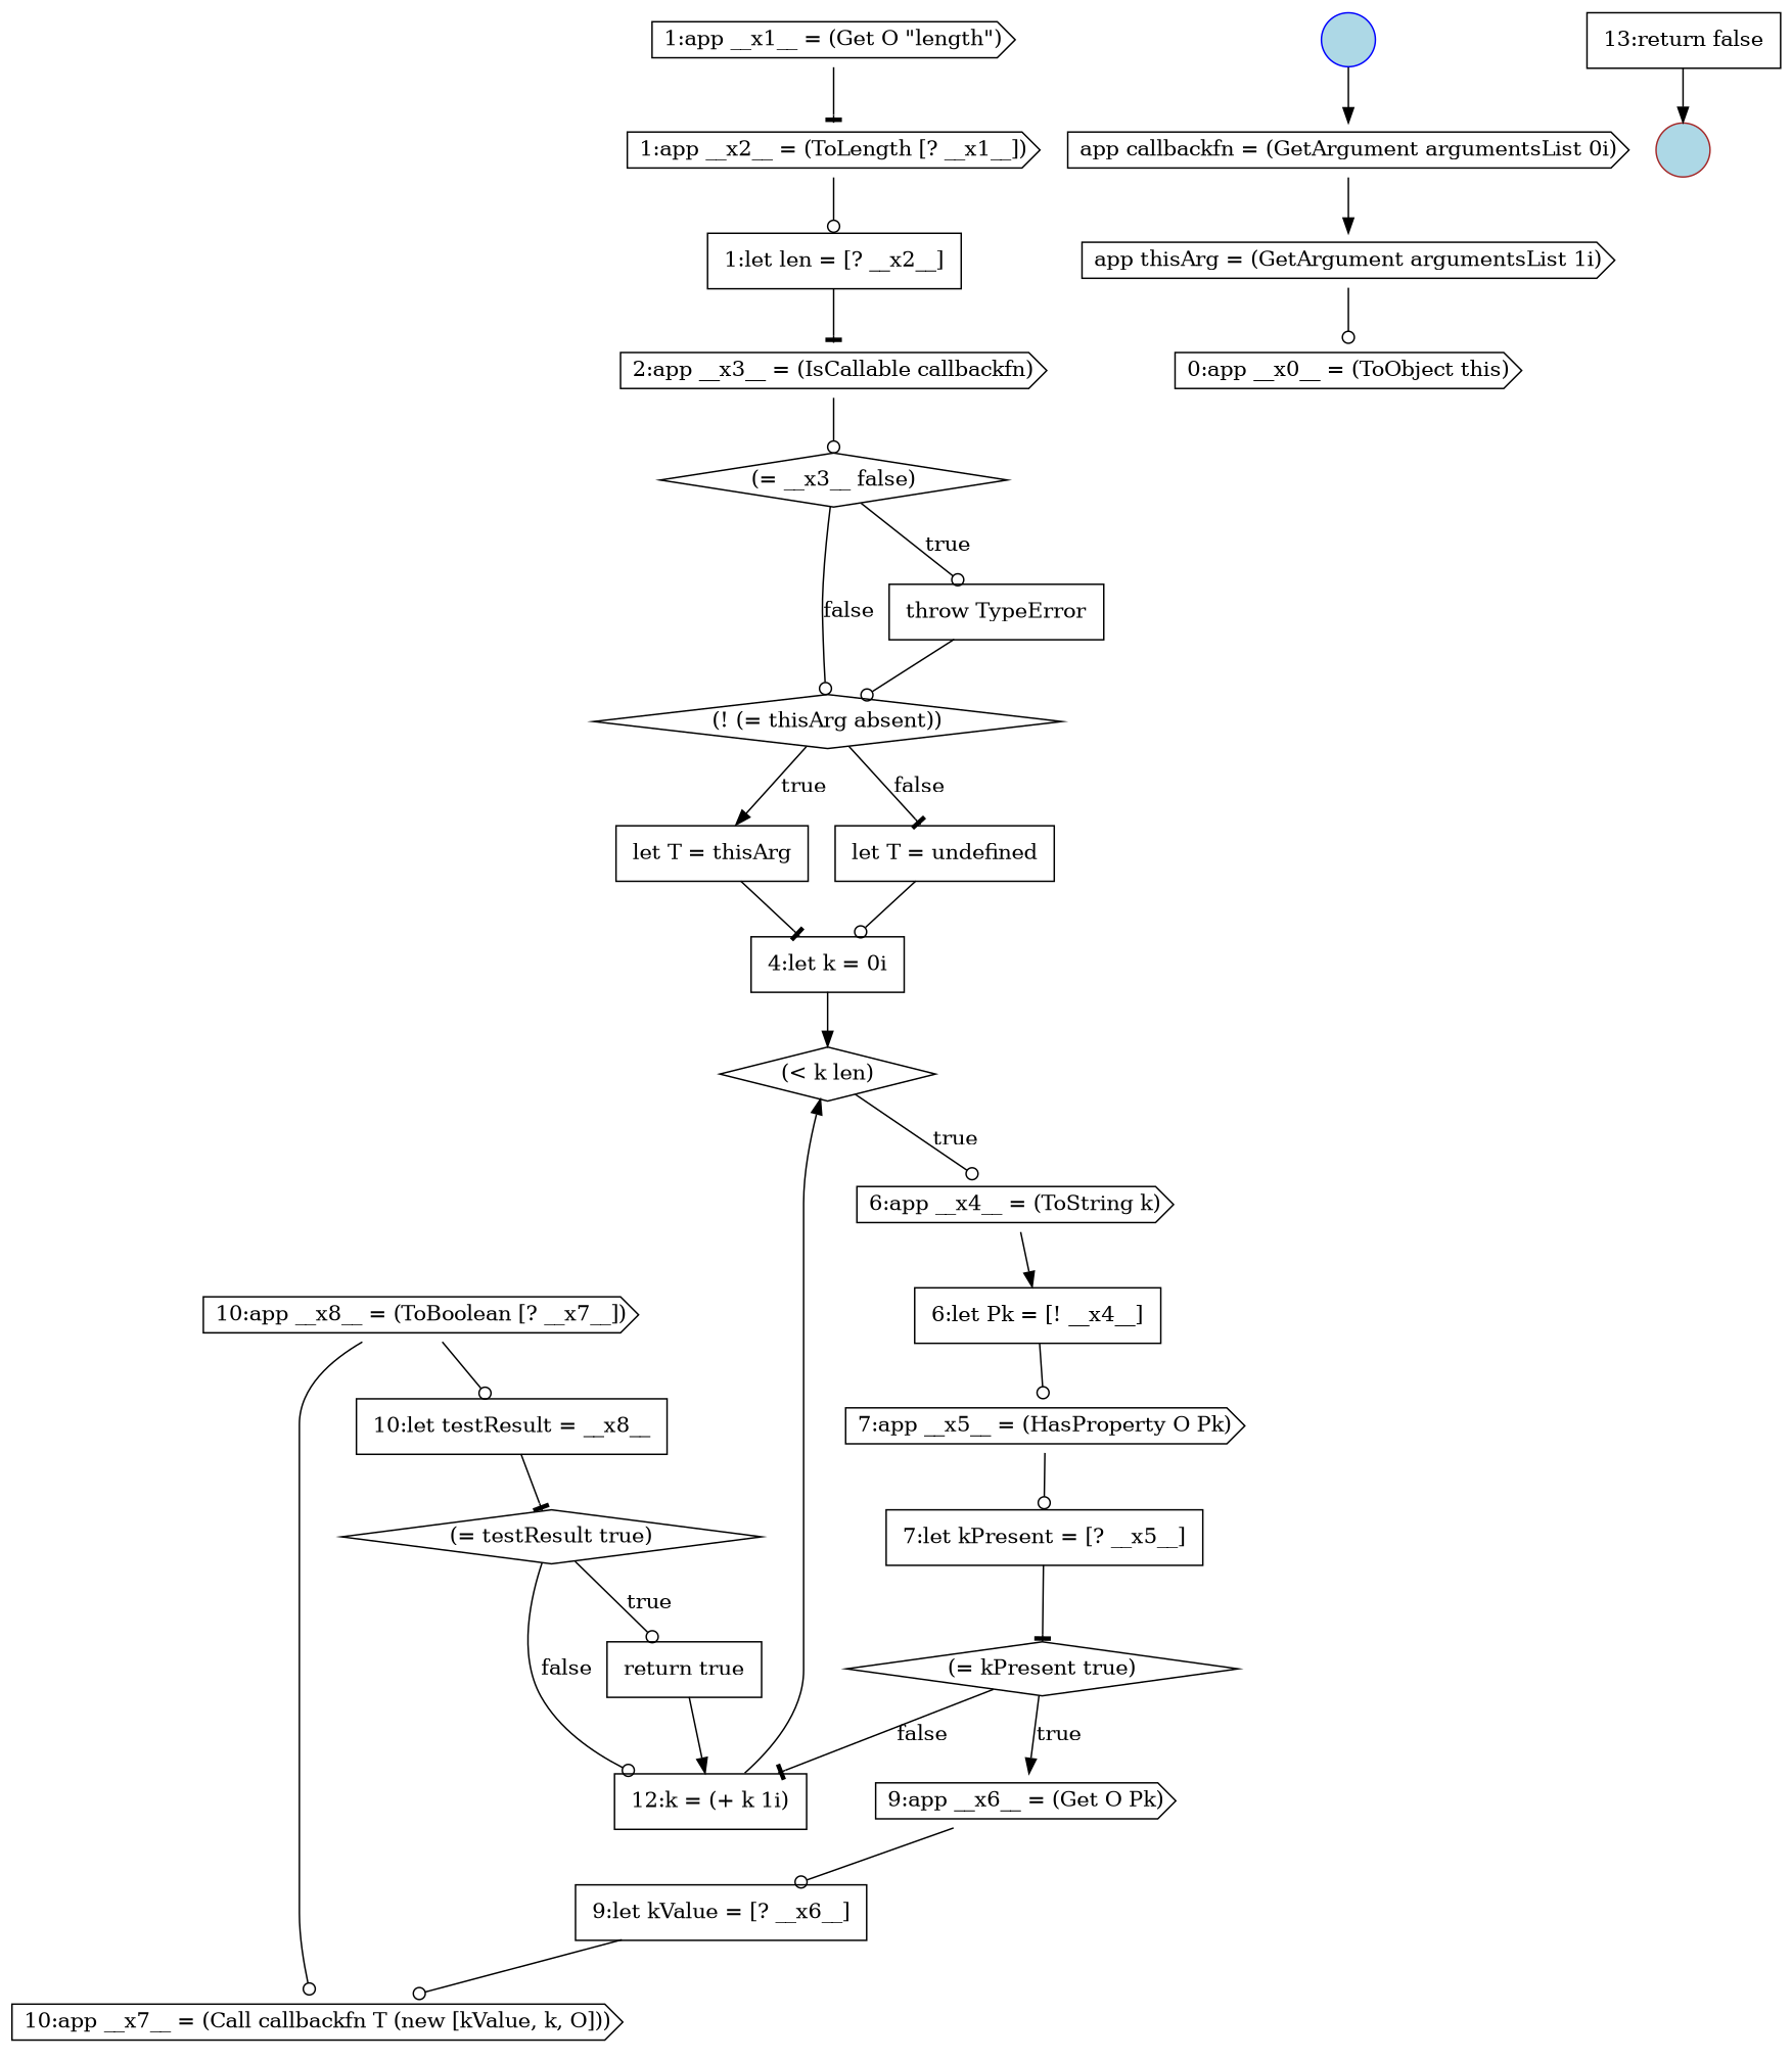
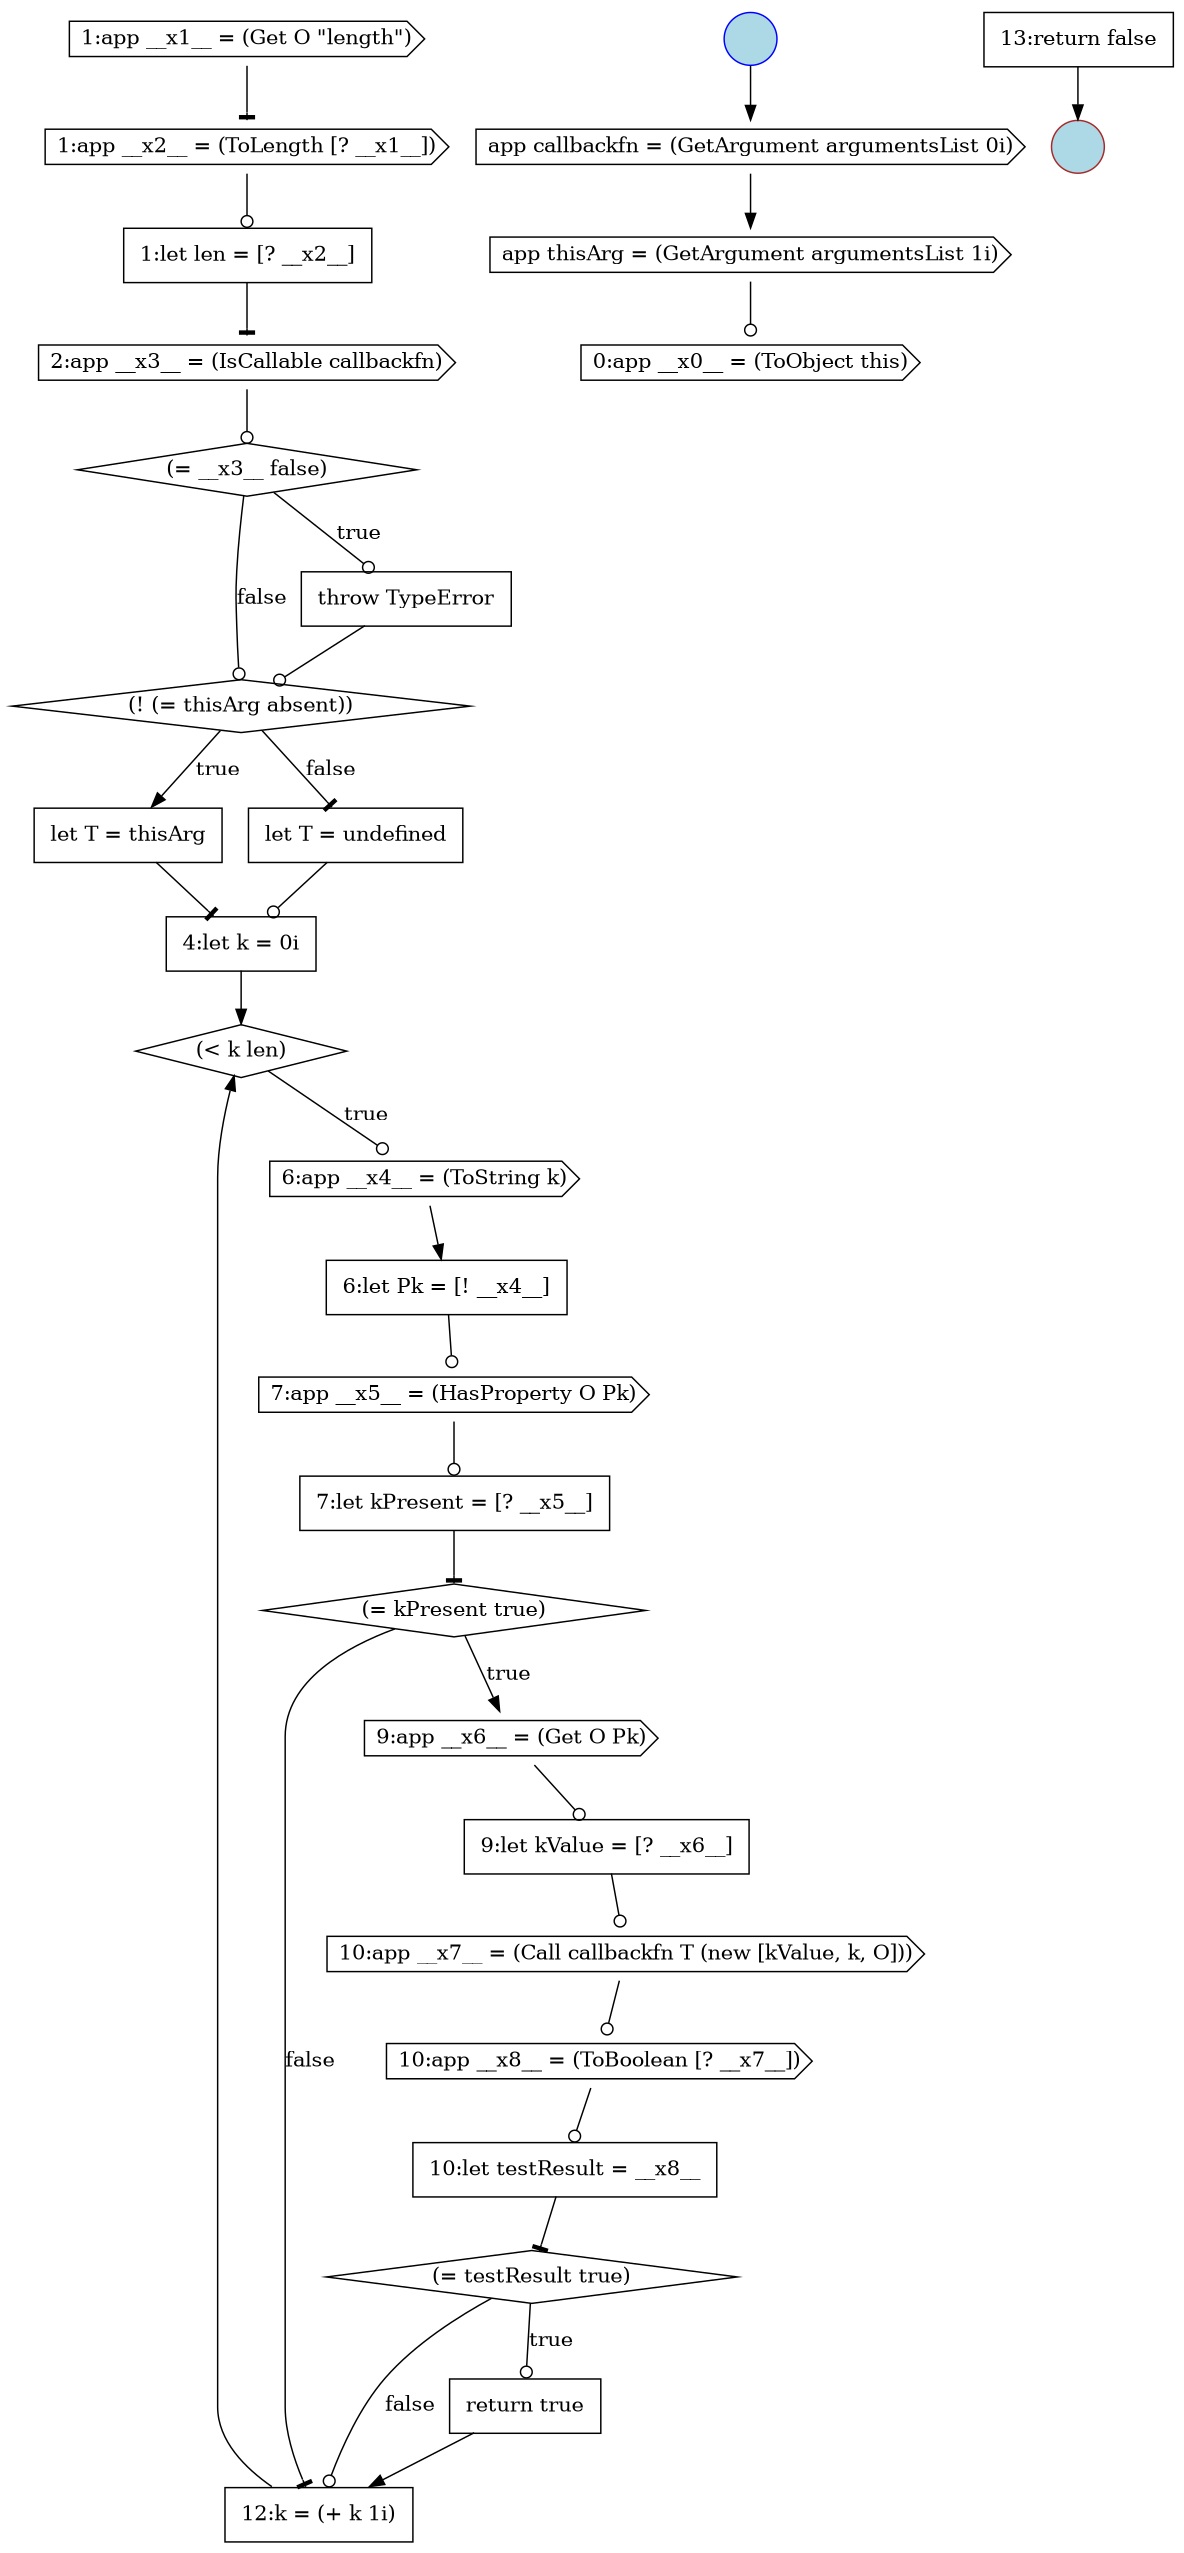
  digraph {
    node [color=black fillcolor=white shape=none style=filled]
    edge [arrowhead=odot color=black]
    n1 [label=<<font color="black">(! (= thisArg absent))</font>> shape=diamond]
    n2 [label=<<font color="black">     <table border="0" cellborder="1" cellspacing="0" cellpadding="10">       <tr><td align="left">let T = thisArg</td></tr>     </table>   </font>> margin=0]
    n3 [label=<<font color="black">     <table border="0" cellborder="1" cellspacing="0" cellpadding="10">       <tr><td align="left">let T = undefined</td></tr>     </table>   </font>> margin=0]
    n4 [label=<<font color="black">     <table border="0" cellborder="1" cellspacing="0" cellpadding="10">       <tr><td align="left">4:let k = 0i</td></tr>     </table>   </font>> margin=0]
    n5 [label=<<font color="black">     <table border="0" cellborder="1" cellspacing="0" cellpadding="10">       <tr><td align="left">12:k = (+ k 1i)</td></tr>     </table>   </font>> margin=0]
    n6 [label=<<font color="black">(&lt; k len)</font>> shape=diamond]
    n7 [label=<<font color="black">6:app __x4__ = (ToString k)</font>> shape=cds]
    n8 [label=<<font color="black">app thisArg = (GetArgument argumentsList 1i)</font>> shape=cds]
    n9 [label=<<font color="black">0:app __x0__ = (ToObject this)</font>> shape=cds]
    n10 [label=<<font color="black">     <table border="0" cellborder="1" cellspacing="0" cellpadding="10">       <tr><td align="left">9:let kValue = [? __x6__]</td></tr>     </table>   </font>> margin=0]
    n11 [label=<<font color="black">10:app __x7__ = (Call callbackfn T (new [kValue, k, O]))</font>> shape=cds]
    n12 [label=<<font color="black">10:app __x8__ = (ToBoolean [? __x7__])</font>> shape=cds]
    n13 [label=<<font color="black">1:app __x1__ = (Get O &quot;length&quot;)</font>> shape=cds]
    n14 [label=<<font color="black">1:app __x2__ = (ToLength [? __x1__])</font>> shape=cds]
    n15 [label=<<font color="black">     <table border="0" cellborder="1" cellspacing="0" cellpadding="10">       <tr><td align="left">1:let len = [? __x2__]</td></tr>     </table>   </font>> margin=0]
    n16 [label=<<font color="black">2:app __x3__ = (IsCallable callbackfn)</font>> shape=cds]
    n17 [label=<<font color="black">(= __x3__ false)</font>> shape=diamond]
    n18 [label=<<font color="black">     <table border="0" cellborder="1" cellspacing="0" cellpadding="10">       <tr><td align="left">throw TypeError</td></tr>     </table>   </font>> margin=0]
    n19 [color=blue fillcolor=lightblue label=" " shape=circle]
    n20 [label=<<font color="black">app callbackfn = (GetArgument argumentsList 0i)</font>> shape=cds]
    n21 [label=<<font color="black">7:app __x5__ = (HasProperty O Pk)</font>> shape=cds]
    n22 [label=<<font color="black">     <table border="0" cellborder="1" cellspacing="0" cellpadding="10">       <tr><td align="left">7:let kPresent = [? __x5__]</td></tr>     </table>   </font>> margin=0]
    n23 [label=<<font color="black">(= kPresent true)</font>> shape=diamond]
    n24 [label=<<font color="black">     <table border="0" cellborder="1" cellspacing="0" cellpadding="10">       <tr><td align="left">10:let testResult = __x8__</td></tr>     </table>   </font>> margin=0]
    n25 [label=<<font color="black">     <table border="0" cellborder="1" cellspacing="0" cellpadding="10">       <tr><td align="left">13:return false</td></tr>     </table>   </font>> margin=0]
    n26 [color=brown fillcolor=lightblue label=" " shape=circle]
    n27 [label=<<font color="black">     <table border="0" cellborder="1" cellspacing="0" cellpadding="10">       <tr><td align="left">6:let Pk = [! __x4__]</td></tr>     </table>   </font>> margin=0]
    n28 [label=<<font color="black">9:app __x6__ = (Get O Pk)</font>> shape=cds]
    n29 [label=<<font color="black">(= testResult true)</font>> shape=diamond]
    n30 [label=<<font color="black">     <table border="0" cellborder="1" cellspacing="0" cellpadding="10">       <tr><td align="left">return true</td></tr>     </table>   </font>> margin=0]
    n1 -> n2 [arrowhead=normal label=<<font color="black">true</font>>]
    n1 -> n3 [arrowhead=tee label=<<font color="black">false</font>>]
    n2 -> n4 [arrowhead=tee]
    n3 -> n4
    n4 -> n6 [arrowhead=normal]
    n5 -> n6 [arrowhead=normal]
    n6 -> n7 [label=<<font color="black">true</font>>]
    n7 -> n27 [arrowhead=normal]
    n8 -> n9
    n10 -> n11
-   n12 -> n11
+   n11 -> n12
    n12 -> n24
    n13 -> n14 [arrowhead=tee]
    n14 -> n15
    n15 -> n16 [arrowhead=tee]
    n16 -> n17
    n17 -> n1 [label=<<font color="black">false</font>>]
    n17 -> n18 [label=<<font color="black">true</font>>]
    n18 -> n1
    n19 -> n20 [arrowhead=normal]
    n20 -> n8 [arrowhead=normal]
    n21 -> n22
    n22 -> n23 [arrowhead=tee]
    n23 -> n5 [arrowhead=tee label=<<font color="black">false</font>>]
    n23 -> n28 [arrowhead=normal label=<<font color="black">true</font>>]
    n24 -> n29 [arrowhead=tee]
    n25 -> n26 [arrowhead=normal]
    n27 -> n21
    n28 -> n10
    n29 -> n5 [label=<<font color="black">false</font>>]
    n29 -> n30 [label=<<font color="black">true</font>>]
    n30 -> n5 [arrowhead=normal]
  }
